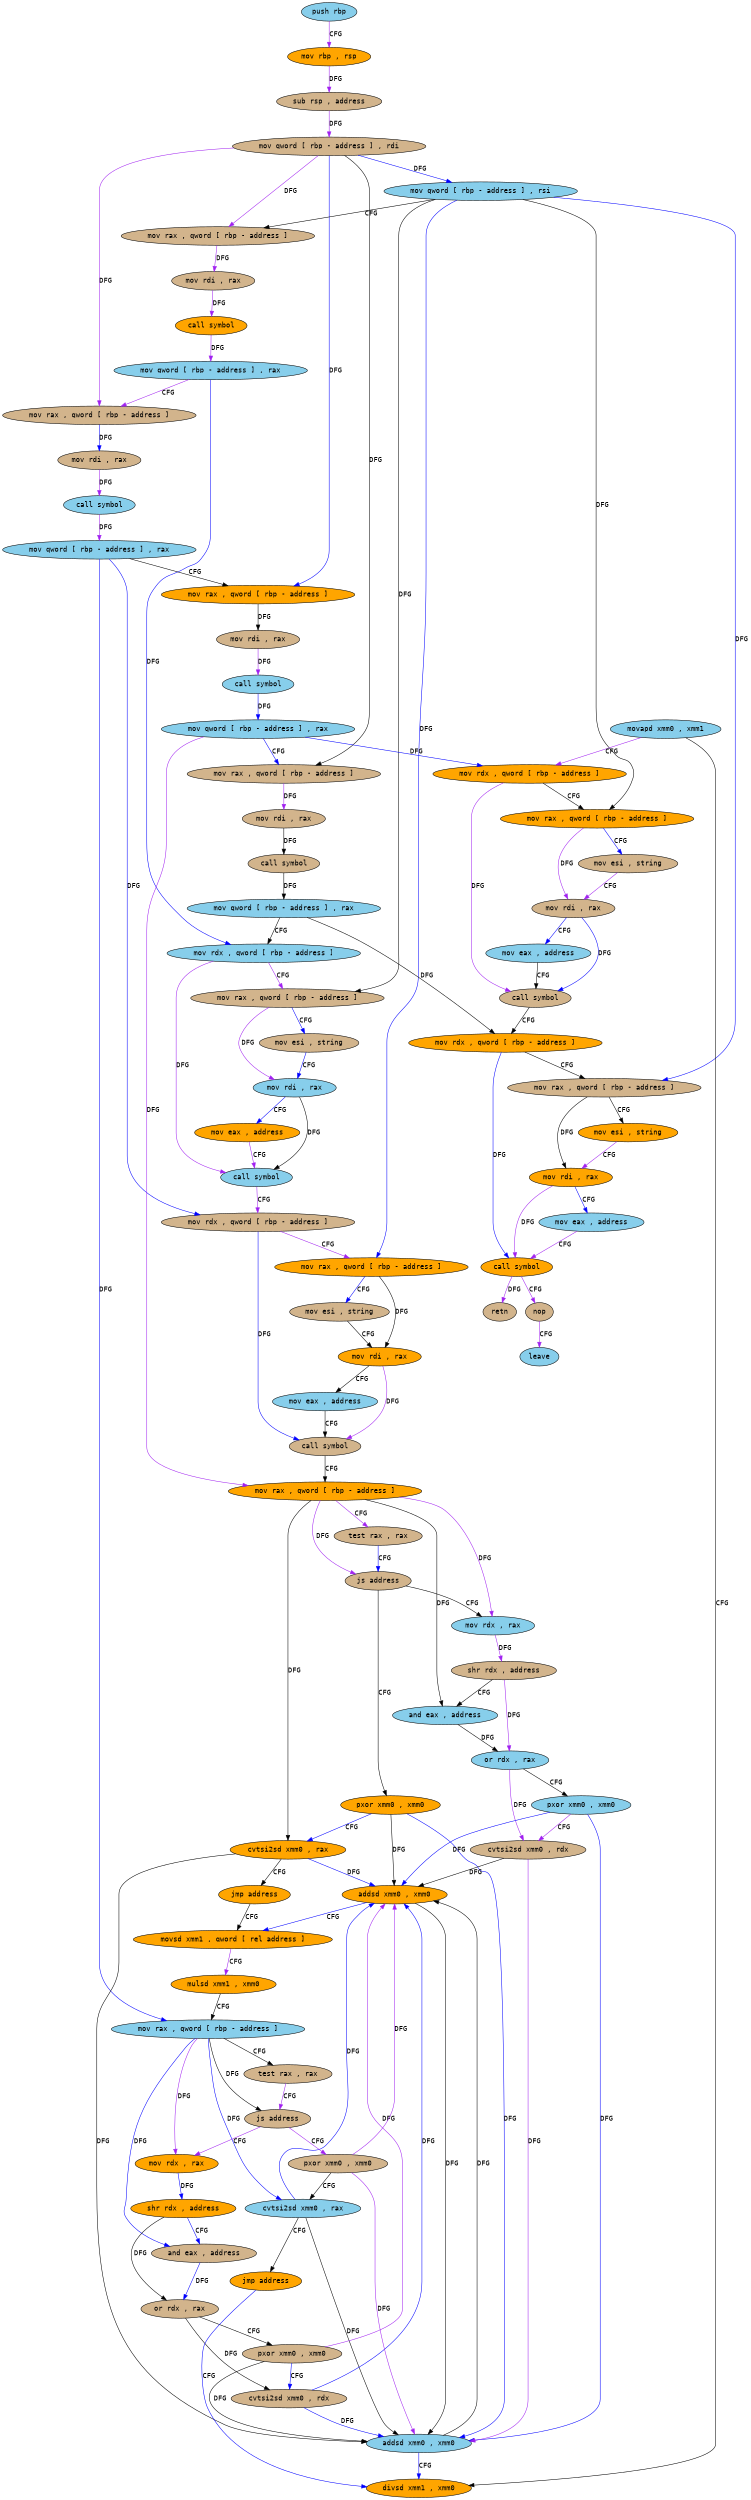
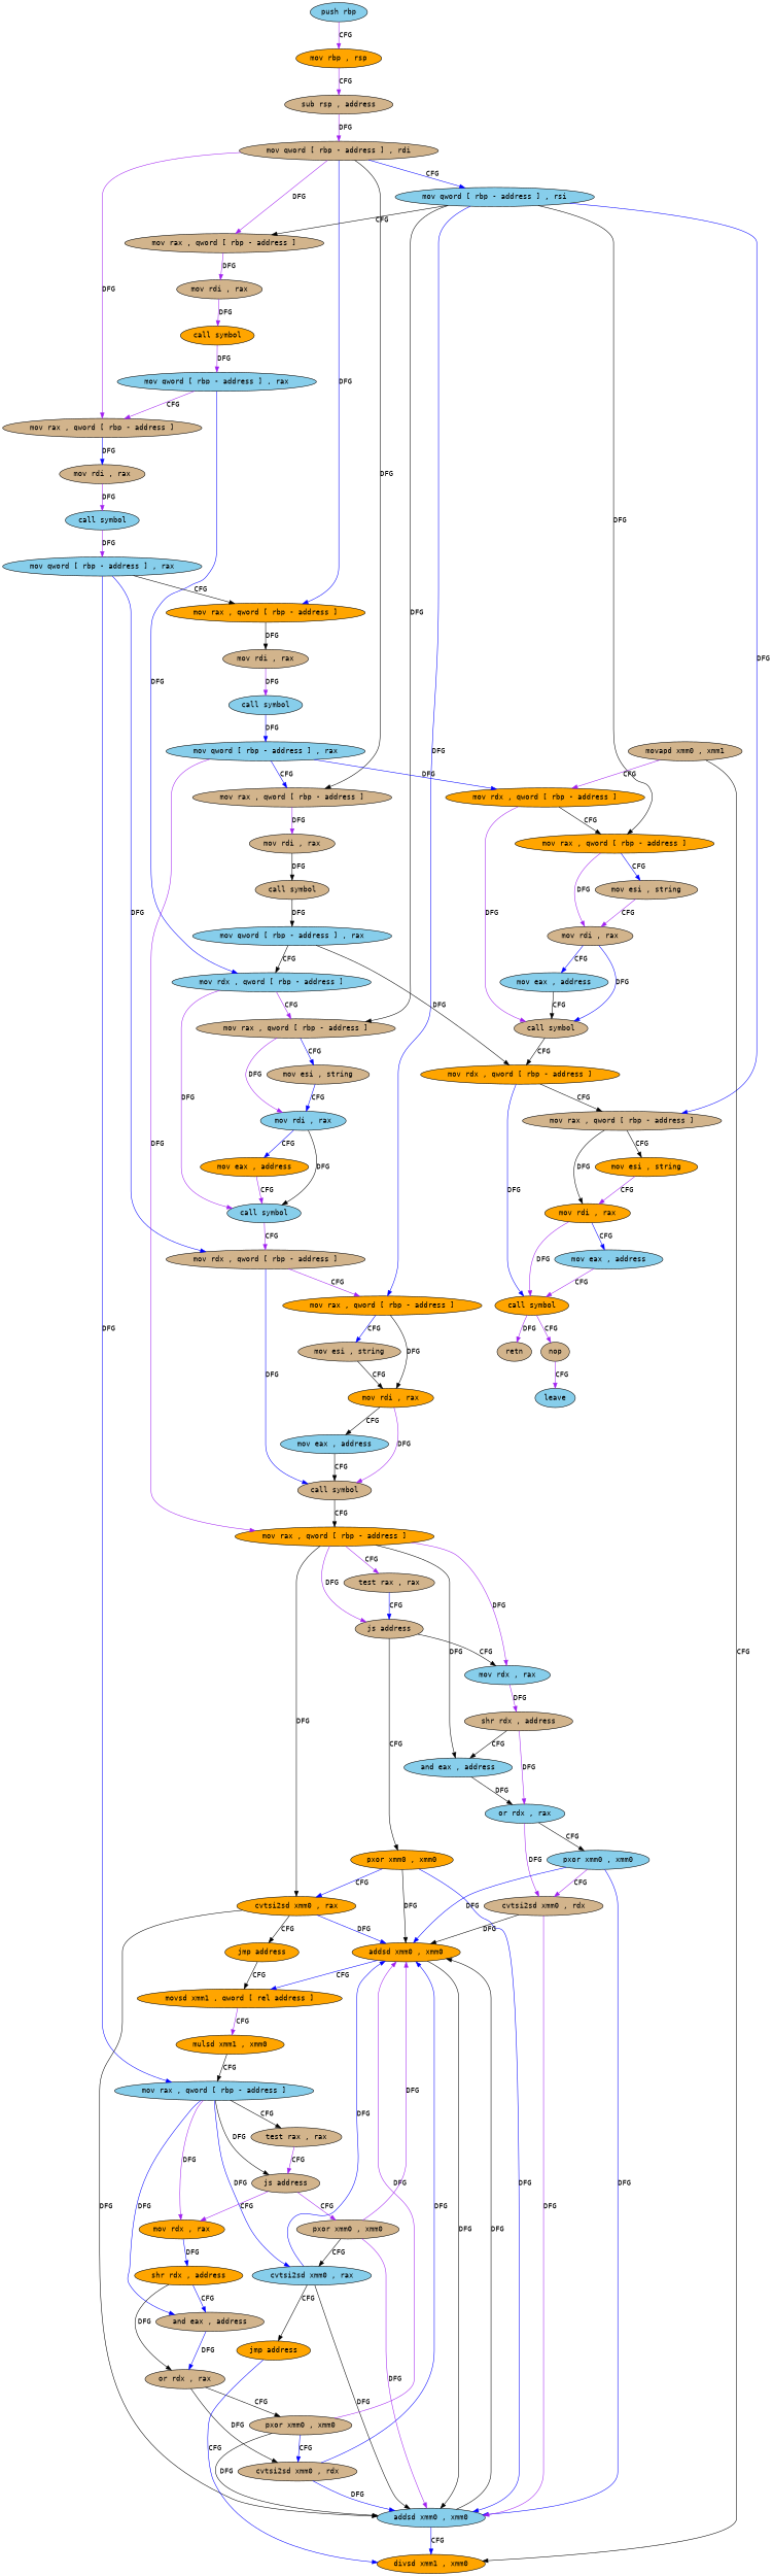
  digraph {
    fontname="DejaVu Sans Mono"
    node [fillcolor=tan fontname="DejaVu Sans Mono" style=filled]
    edge [color=purple fontname="DejaVu Sans Mono"]
    n1 [fillcolor=skyblue label="push rbp"]
    n2 [fillcolor=orange label="mov rbp , rsp"]
    n3 [label="sub rsp , address"]
    n4 [label="mov qword [ rbp - address ] , rdi"]
    n5 [fillcolor=skyblue label="mov qword [ rbp - address ] , rsi"]
    n6 [label="mov rax , qword [ rbp - address ]"]
    n7 [label="mov rax , qword [ rbp - address ]"]
    n8 [fillcolor=orange label="mov rax , qword [ rbp - address ]"]
    n9 [label="mov rax , qword [ rbp - address ]"]
    n10 [label="mov rax , qword [ rbp - address ]"]
    n11 [fillcolor=orange label="mov rax , qword [ rbp - address ]"]
    n12 [fillcolor=orange label="mov rax , qword [ rbp - address ]"]
    n13 [label="mov rax , qword [ rbp - address ]"]
    n14 [label="mov rdi , rax"]
    n15 [label="mov rdi , rax"]
    n16 [label="mov rdi , rax"]
    n17 [label="mov rdi , rax"]
    n18 [label="mov esi , string"]
    n19 [fillcolor=skyblue label="mov rdi , rax"]
    n20 [label="mov esi , string"]
    n21 [fillcolor=orange label="mov rdi , rax"]
    n22 [label="mov esi , string"]
    n23 [label="mov rdi , rax"]
    n24 [fillcolor=orange label="mov esi , string"]
    n25 [fillcolor=orange label="mov rdi , rax"]
    n26 [fillcolor=orange label="call symbol"]
    n27 [fillcolor=skyblue label="mov qword [ rbp - address ] , rax"]
    n28 [fillcolor=skyblue label="mov rdx , qword [ rbp - address ]"]
    n29 [fillcolor=skyblue label="call symbol"]
    n30 [fillcolor=skyblue label="call symbol"]
    n31 [fillcolor=skyblue label="mov qword [ rbp - address ] , rax"]
    n32 [label="mov rdx , qword [ rbp - address ]"]
    n33 [fillcolor=skyblue label="mov rax , qword [ rbp - address ]"]
    n34 [label="call symbol"]
    n35 [fillcolor=orange label="mov rdx , rax"]
    n36 [label="and eax , address"]
    n37 [fillcolor=skyblue label="cvtsi2sd xmm0 , rax"]
    n38 [label="test rax , rax"]
    n39 [label="js address"]
    n40 [fillcolor=skyblue label="call symbol"]
    n41 [fillcolor=skyblue label="mov qword [ rbp - address ] , rax"]
    n42 [fillcolor=orange label="mov rax , qword [ rbp - address ]"]
    n43 [fillcolor=orange label="mov rdx , qword [ rbp - address ]"]
    n44 [label="test rax , rax"]
    n45 [label="js address"]
    n46 [fillcolor=skyblue label="mov rdx , rax"]
    n47 [fillcolor=skyblue label="and eax , address"]
    n48 [fillcolor=orange label="cvtsi2sd xmm0 , rax"]
    n49 [label="call symbol"]
    n50 [label="call symbol"]
    n51 [fillcolor=skyblue label="mov qword [ rbp - address ] , rax"]
    n52 [fillcolor=orange label="mov rdx , qword [ rbp - address ]"]
    n53 [fillcolor=orange label="call symbol"]
    n54 [fillcolor=orange label="mov eax , address"]
    n55 [fillcolor=skyblue label="mov eax , address"]
    n56 [fillcolor=orange label="pxor xmm0 , xmm0"]
    n57 [label="shr rdx , address"]
    n58 [fillcolor=skyblue label="or rdx , rax"]
    n59 [fillcolor=orange label="addsd xmm0 , xmm0"]
    n60 [fillcolor=skyblue label="addsd xmm0 , xmm0"]
    n61 [fillcolor=orange label="jmp address"]
    n62 [fillcolor=orange label="movsd xmm1 , qword [ rel address ]"]
    n63 [fillcolor=orange label="divsd xmm1 , xmm0"]
    n64 [fillcolor=skyblue label="pxor xmm0 , xmm0"]
    n65 [label="cvtsi2sd xmm0 , rdx"]
    n66 [fillcolor=orange label="mulsd xmm1 , xmm0"]
    n67 [fillcolor=orange label="shr rdx , address"]
    n68 [label="or rdx , rax"]
    n69 [label="pxor xmm0 , xmm0"]
    n70 [label="cvtsi2sd xmm0 , rdx"]
-   n71 [fillcolor=skyblue label="movapd xmm0 , xmm1"]
+   n71 [label="movapd xmm0 , xmm1"]
    n72 [label="pxor xmm0 , xmm0"]
    n73 [fillcolor=orange label="jmp address"]
    n74 [fillcolor=skyblue label="mov eax , address"]
    n75 [label=nop]
    n76 [label=retn]
    n77 [fillcolor=skyblue label="mov eax , address"]
    n78 [fillcolor=skyblue label=leave]
    n1 -> n2 [label=CFG]
-   n2 -> n3 [label=DFG]
+   n2 -> n3 [label=CFG]
    n3 -> n4 [label=DFG]
-   n4 -> n5 [color=blue label=DFG]
+   n4 -> n5 [color=blue label=CFG]
    n4 -> n6 [label=DFG]
    n4 -> n7 [label=DFG]
    n4 -> n8 [color=blue label=DFG]
    n4 -> n9 [color=black label=DFG]
    n5 -> n6 [color=black label=CFG]
    n5 -> n10 [color=black label=DFG]
    n5 -> n11 [color=blue label=DFG]
    n5 -> n12 [color=black label=DFG]
    n5 -> n13 [color=blue label=DFG]
    n6 -> n14 [label=DFG]
    n7 -> n15 [color=blue label=DFG]
    n8 -> n16 [color=black label=DFG]
    n9 -> n17 [label=DFG]
    n10 -> n18 [color=blue label=CFG]
    n10 -> n19 [label=DFG]
    n11 -> n20 [color=blue label=CFG]
    n11 -> n21 [color=black label=DFG]
    n12 -> n22 [color=blue label=CFG]
    n12 -> n23 [label=DFG]
    n13 -> n24 [color=black label=CFG]
    n13 -> n25 [color=black label=DFG]
    n14 -> n26 [label=DFG]
    n15 -> n30 [label=DFG]
    n16 -> n40 [label=DFG]
    n17 -> n50 [color=black label=DFG]
    n18 -> n19 [color=blue label=CFG]
    n19 -> n29 [color=black label=DFG]
    n19 -> n54 [color=blue label=CFG]
    n20 -> n21 [color=black label=CFG]
    n21 -> n34 [label=DFG]
    n21 -> n55 [color=black label=CFG]
    n22 -> n23 [label=CFG]
    n23 -> n49 [color=blue label=DFG]
    n23 -> n74 [color=blue label=CFG]
    n24 -> n25 [label=CFG]
    n25 -> n53 [label=DFG]
    n25 -> n77 [color=blue label=CFG]
    n26 -> n27 [label=DFG]
    n27 -> n7 [label=CFG]
    n27 -> n28 [color=blue label=DFG]
    n28 -> n10 [label=CFG]
    n28 -> n29 [label=DFG]
    n29 -> n32 [label=CFG]
    n30 -> n31 [label=DFG]
    n31 -> n8 [color=black label=CFG]
    n31 -> n32 [color=blue label=DFG]
    n31 -> n33 [color=blue label=DFG]
    n32 -> n11 [label=CFG]
    n32 -> n34 [color=blue label=DFG]
    n33 -> n35 [label=DFG]
    n33 -> n36 [color=blue label=DFG]
    n33 -> n37 [color=blue label=DFG]
    n33 -> n38 [color=black label=CFG]
    n33 -> n39 [color=black label=DFG]
    n34 -> n42 [color=black label=CFG]
    n35 -> n67 [color=blue label=DFG]
    n36 -> n68 [color=blue label=DFG]
    n37 -> n59 [color=blue label=DFG]
    n37 -> n60 [color=black label=DFG]
    n37 -> n73 [color=black label=CFG]
    n38 -> n39 [label=CFG]
    n39 -> n35 [label=CFG]
    n39 -> n72 [label=CFG]
    n40 -> n41 [color=blue label=DFG]
    n41 -> n9 [color=blue label=CFG]
    n41 -> n42 [label=DFG]
    n41 -> n43 [color=blue label=DFG]
    n42 -> n44 [label=CFG]
    n42 -> n45 [label=DFG]
    n42 -> n46 [label=DFG]
    n42 -> n47 [color=black label=DFG]
    n42 -> n48 [color=black label=DFG]
    n43 -> n12 [color=black label=CFG]
    n43 -> n49 [label=DFG]
    n44 -> n45 [color=blue label=CFG]
    n45 -> n46 [color=black label=CFG]
    n45 -> n56 [color=black label=CFG]
    n46 -> n57 [label=DFG]
    n47 -> n58 [color=black label=DFG]
    n48 -> n59 [color=blue label=DFG]
    n48 -> n60 [color=black label=DFG]
    n48 -> n61 [color=black label=CFG]
    n49 -> n52 [color=black label=CFG]
    n50 -> n51 [color=black label=DFG]
    n51 -> n28 [color=black label=CFG]
    n51 -> n52 [color=black label=DFG]
    n52 -> n13 [color=black label=CFG]
    n52 -> n53 [color=blue label=DFG]
    n53 -> n75 [label=CFG]
    n53 -> n76 [label=DFG]
    n54 -> n29 [label=CFG]
    n55 -> n34 [color=black label=CFG]
    n56 -> n48 [color=blue label=CFG]
    n56 -> n59 [color=black label=DFG]
    n56 -> n60 [color=blue label=DFG]
    n57 -> n47 [color=black label=CFG]
    n57 -> n58 [label=DFG]
    n58 -> n64 [color=black label=CFG]
    n58 -> n65 [label=DFG]
    n59 -> n60 [color=black label=DFG]
    n59 -> n62 [color=blue label=CFG]
    n60 -> n59 [color=black label=DFG]
    n60 -> n63 [color=blue label=CFG]
    n61 -> n62 [color=black label=CFG]
    n62 -> n66 [label=CFG]
    n64 -> n59 [color=blue label=DFG]
    n64 -> n60 [color=blue label=DFG]
    n64 -> n65 [label=CFG]
    n65 -> n59 [color=black label=DFG]
    n65 -> n60 [label=DFG]
    n66 -> n33 [color=black label=CFG]
    n67 -> n36 [color=blue label=CFG]
    n67 -> n68 [color=black label=DFG]
    n68 -> n69 [color=black label=CFG]
    n68 -> n70 [color=black label=DFG]
    n69 -> n59 [label=DFG]
    n69 -> n60 [color=black label=DFG]
    n69 -> n70 [color=blue label=CFG]
    n70 -> n59 [color=blue label=DFG]
    n70 -> n60 [color=blue label=DFG]
    n71 -> n43 [label=CFG]
    n71 -> n63 [color=black label=CFG]
    n72 -> n37 [color=black label=CFG]
    n72 -> n59 [label=DFG]
    n72 -> n60 [label=DFG]
    n73 -> n63 [color=blue label=CFG]
    n74 -> n49 [color=black label=CFG]
    n75 -> n78 [label=CFG]
    n77 -> n53 [label=CFG]
  }
